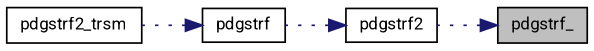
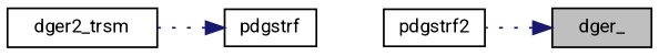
  digraph {
    fontname=Roboto
    rankdir=RL
    node [color=black fillcolor=white fontname=Roboto fontsize=10 shape=record style=filled]
    edge [color=midnightblue dir=back fontname=Roboto fontsize=10 labelfontname=Helvetica labelfontsize=10 style=dotted]
-   n1 [fillcolor=grey75 fontcolor=black height=0.2 label=pdgstrf_ width=0.4]
+   n1 [fillcolor=grey75 fontcolor=black height=0.2 label=dger_ width=0.4]
    n2 [height=0.2 label=pdgstrf2 width=0.4]
    n3 [height=0.2 label=pdgstrf width=0.4]
-   n4 [height=0.2 label=pdgstrf2_trsm width=0.4]
+   n4 [height=0.2 label=dger2_trsm width=0.4]
    n1 -> n2
-   n2 -> n3
    n3 -> n4
  }
